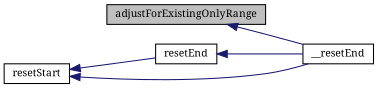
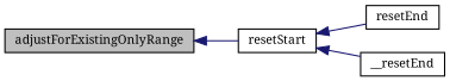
  digraph {
    fontname="Noto Serif"
    rankdir=LR
    node [color=black fillcolor=white fontname="Noto Serif" fontsize=10 shape=record style=filled]
    edge [color=midnightblue dir=back fontname="Noto Serif" fontsize=10 labelfontname=Helvetica labelfontsize=10 style=solid]
    n1 [fillcolor=grey75 fontcolor=black height=0.2 label=adjustForExistingOnlyRange width=0.4]
    n2 [height=0.2 label=resetStart width=0.4]
    n3 [height=0.2 label=resetEnd width=0.4]
    n4 [height=0.2 label=__resetEnd width=0.4]
-   n1 -> n4
+   n1 -> n2
    n2 -> n3
    n2 -> n4
-   n3 -> n4
  }
